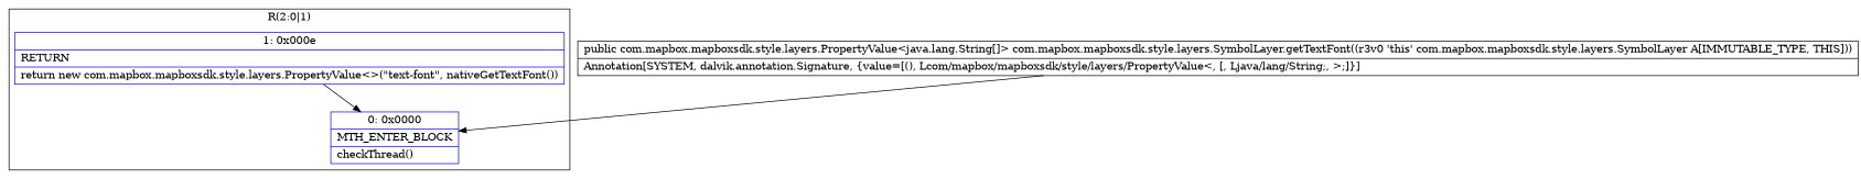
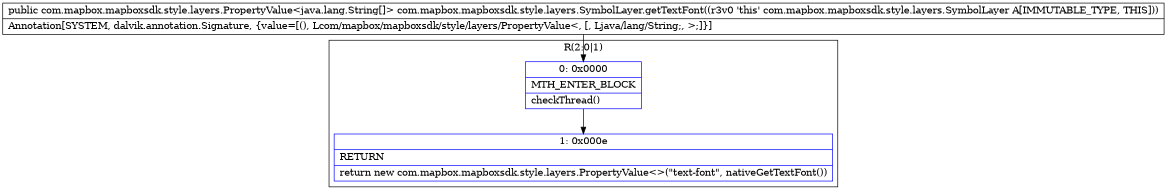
  digraph {
    node [color=blue shape=record]
    n1 [label="{0\:\ 0x0000|MTH_ENTER_BLOCK\l|checkThread()\l}"]
    n2 [label="{1\:\ 0x000e|RETURN\l|return new com.mapbox.mapboxsdk.style.layers.PropertyValue\<\>(\"text\-font\", nativeGetTextFont())\l}"]
    n3 [label="{public com.mapbox.mapboxsdk.style.layers.PropertyValue\<java.lang.String[]\> com.mapbox.mapboxsdk.style.layers.SymbolLayer.getTextFont((r3v0 'this' com.mapbox.mapboxsdk.style.layers.SymbolLayer A[IMMUTABLE_TYPE, THIS]))  | Annotation[SYSTEM, dalvik.annotation.Signature, \{value=[(), Lcom\/mapbox\/mapboxsdk\/style\/layers\/PropertyValue\<, [, Ljava\/lang\/String;, \>;]\}]\l}" color=""]
    subgraph cluster_1 {
      label="R(2:0|1)"
      n1
      n2
    }
-   n2 -> n1
+   n1 -> n2
    n3 -> n1
  }
